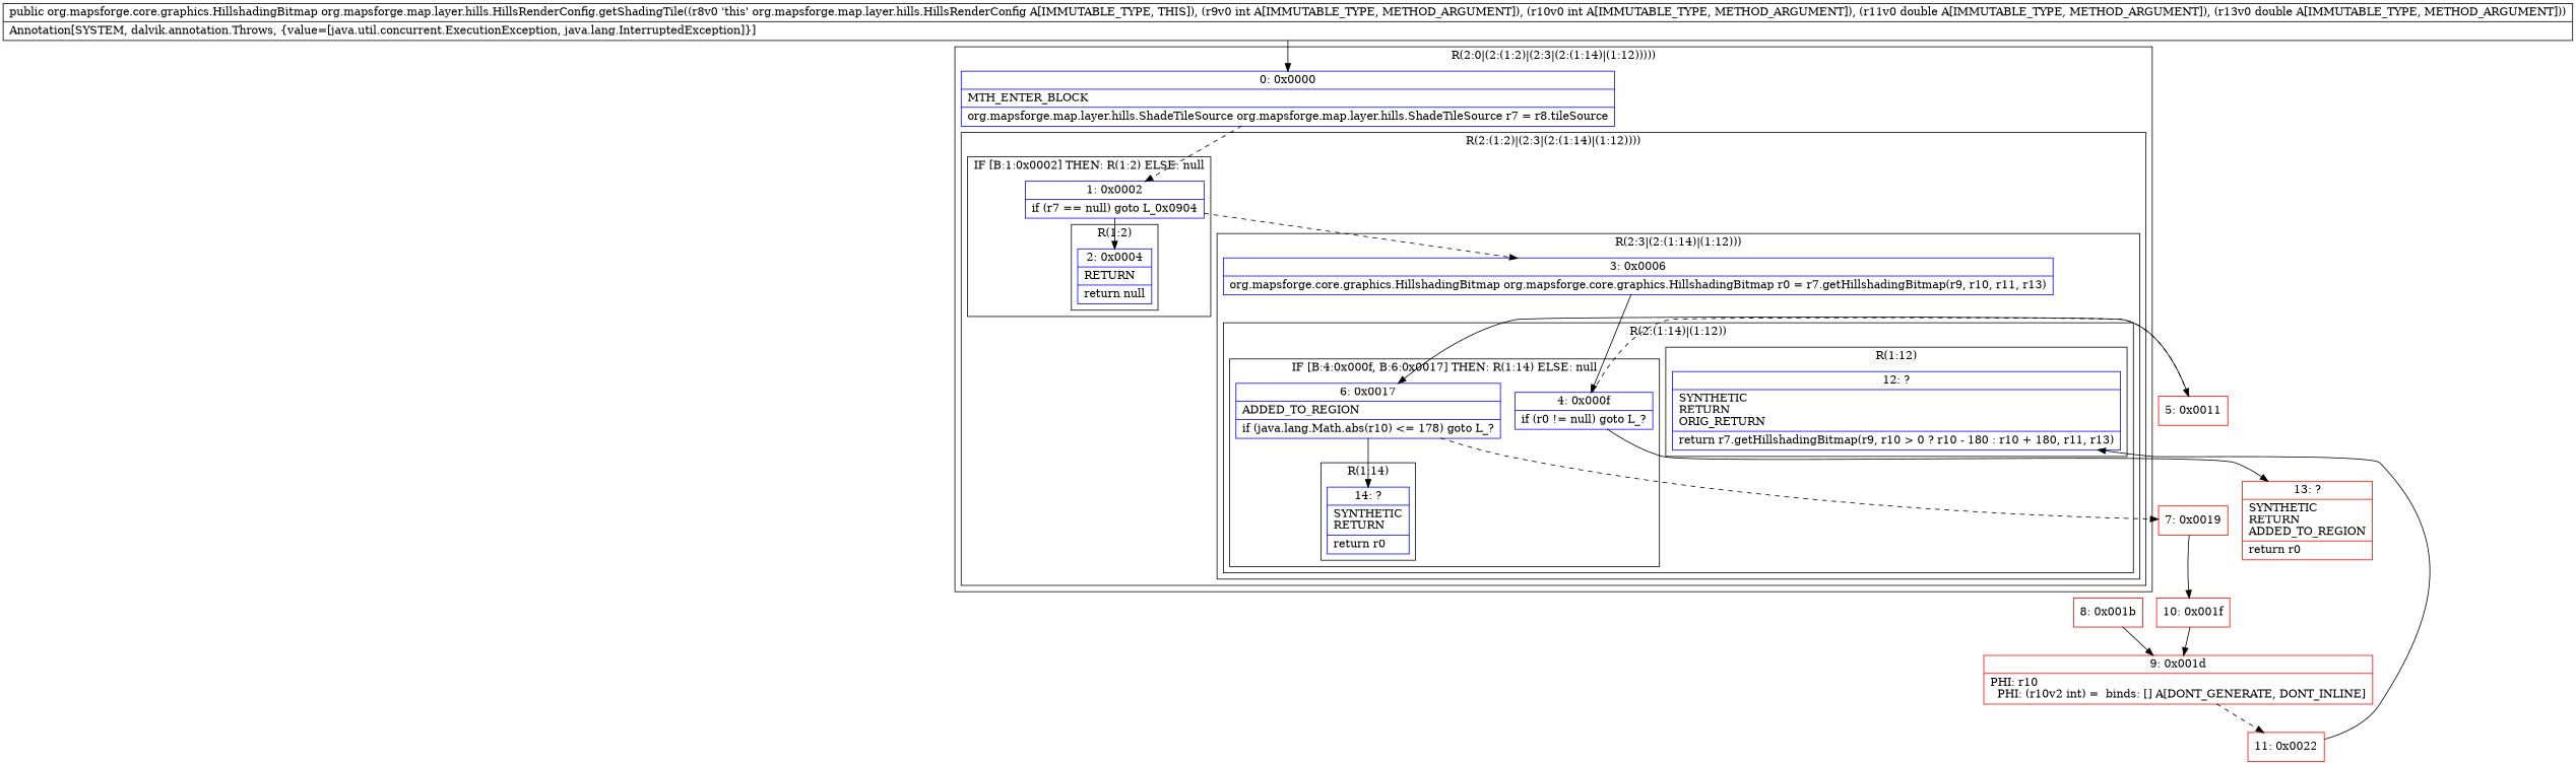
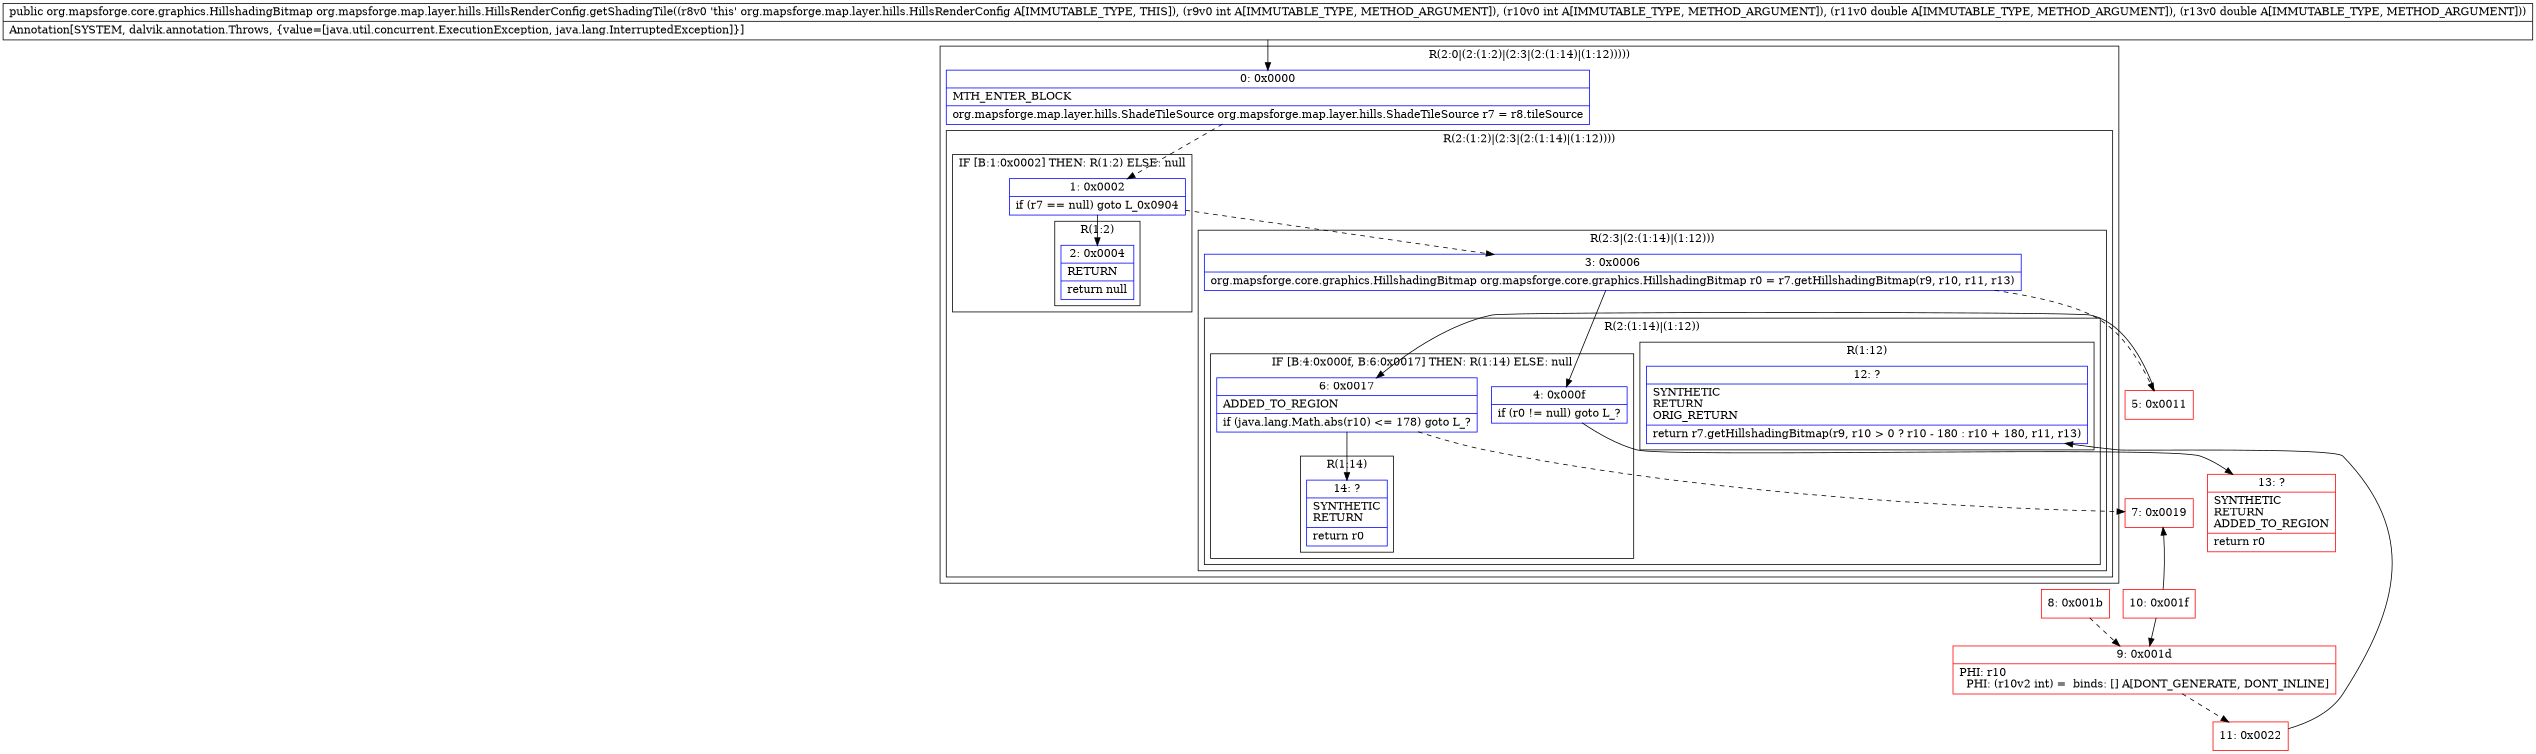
  digraph {
    node [color=blue shape=record]
    n1 [label="{2\:\ 0x0004|RETURN\l|return null\l}"]
    n2 [label="{1\:\ 0x0002|if (r7 == null) goto L_0x0904\l}"]
    n3 [label="{14\:\ ?|SYNTHETIC\lRETURN\l|return r0\l}"]
    n4 [label="{4\:\ 0x000f|if (r0 != null) goto L_?\l}"]
    n5 [label="{6\:\ 0x0017|ADDED_TO_REGION\l|if (java.lang.Math.abs(r10) \<= 178) goto L_?\l}"]
    n6 [label="{12\:\ ?|SYNTHETIC\lRETURN\lORIG_RETURN\l|return r7.getHillshadingBitmap(r9, r10 \> 0 ? r10 \- 180 : r10 + 180, r11, r13)\l}"]
    n7 [label="{3\:\ 0x0006|org.mapsforge.core.graphics.HillshadingBitmap org.mapsforge.core.graphics.HillshadingBitmap r0 = r7.getHillshadingBitmap(r9, r10, r11, r13)\l}"]
    n8 [label="{0\:\ 0x0000|MTH_ENTER_BLOCK\l|org.mapsforge.map.layer.hills.ShadeTileSource org.mapsforge.map.layer.hills.ShadeTileSource r7 = r8.tileSource\l}"]
    n9 [color=red label="{5\:\ 0x0011}"]
    n10 [color=red label="{13\:\ ?|SYNTHETIC\lRETURN\lADDED_TO_REGION\l|return r0\l}"]
    n11 [color=red label="{7\:\ 0x0019}"]
    n12 [color=red label="{10\:\ 0x001f}"]
    n13 [color=red label="{8\:\ 0x001b}"]
    n14 [color=red label="{9\:\ 0x001d|PHI: r10 \l  PHI: (r10v2 int) =  binds: [] A[DONT_GENERATE, DONT_INLINE]\l}"]
    n15 [color=red label="{11\:\ 0x0022}"]
    n16 [label="{public org.mapsforge.core.graphics.HillshadingBitmap org.mapsforge.map.layer.hills.HillsRenderConfig.getShadingTile((r8v0 'this' org.mapsforge.map.layer.hills.HillsRenderConfig A[IMMUTABLE_TYPE, THIS]), (r9v0 int A[IMMUTABLE_TYPE, METHOD_ARGUMENT]), (r10v0 int A[IMMUTABLE_TYPE, METHOD_ARGUMENT]), (r11v0 double A[IMMUTABLE_TYPE, METHOD_ARGUMENT]), (r13v0 double A[IMMUTABLE_TYPE, METHOD_ARGUMENT]))  | Annotation[SYSTEM, dalvik.annotation.Throws, \{value=[java.util.concurrent.ExecutionException, java.lang.InterruptedException]\}]\l}" color=""]
    subgraph cluster_1 {
      label="R(2:0|(2:(1:2)|(2:3|(2:(1:14)|(1:12)))))"
      n8
      subgraph cluster_2 {
        label="R(2:(1:2)|(2:3|(2:(1:14)|(1:12))))"
        subgraph cluster_3 {
          label="IF [B:1:0x0002] THEN: R(1:2) ELSE: null"
          n2
          subgraph cluster_4 {
            label="R(1:2)"
            n1
          }
        }
        subgraph cluster_5 {
          label="R(2:3|(2:(1:14)|(1:12)))"
          n7
          subgraph cluster_6 {
            label="R(2:(1:14)|(1:12))"
            subgraph cluster_7 {
              label="IF [B:4:0x000f, B:6:0x0017] THEN: R(1:14) ELSE: null"
              n4
              n5
              subgraph cluster_8 {
                label="R(1:14)"
                n3
              }
            }
            subgraph cluster_9 {
              label="R(1:12)"
              n6
            }
          }
        }
      }
    }
    n2 -> n1
    n2 -> n7 [style=dashed]
-   n4 -> n9 [style=dashed]
+   n7 -> n9 [style=dashed]
    n4 -> n10
    n5 -> n3
    n5 -> n11 [style=dashed]
    n7 -> n4
    n8 -> n2 [style=dashed]
    n9 -> n5
-   n11 -> n12
+   n12 -> n11
    n12 -> n14
-   n13 -> n14
+   n13 -> n14 [style=dashed]
    n14 -> n15 [style=dashed]
    n15 -> n6
    n16 -> n8
  }
